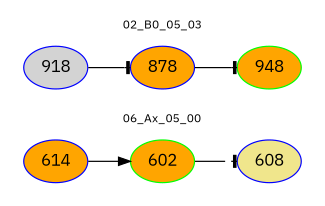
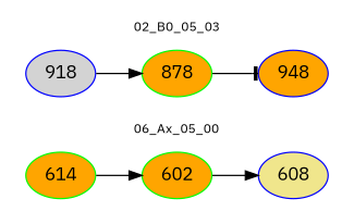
  digraph {
    fontname="IBM Plex Sans"
    rankdir=LR
    node [color=green fillcolor=orange fontname="IBM Plex Sans" style=filled]
    edge [arrowhead=normal color=black fontname="IBM Plex Sans"]
-   n1 [color=blue label=614]
+   n1 [label=614]
    n2 [label=602]
    n3 [color=blue fillcolor=khaki label=608]
    n4 [color=blue fillcolor=lightgrey label=918]
-   n5 [color=blue label=878]
-   n6 [label=948]
+   n5 [label=878]
+   n6 [color=blue label=948]
    subgraph cluster_1 {
      color=white
      fontsize=10
      label="06_Ax_05_00"
      n1
      n2
      n3
    }
    subgraph cluster_2 {
      color=white
      fontsize=10
      label="02_B0_05_03"
      n4
      n5
      n6
    }
    n1 -> n2
-   n2 -> n3 [arrowhead=tee]
-   n4 -> n5 [arrowhead=tee]
+   n2 -> n3
+   n4 -> n5
    n5 -> n6 [arrowhead=tee]
  }
